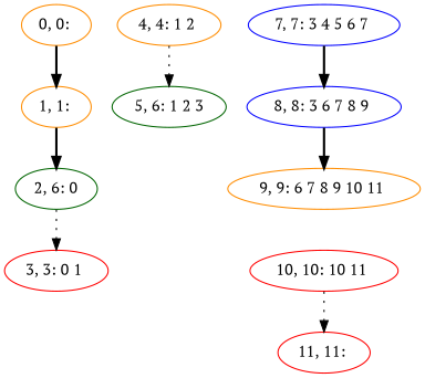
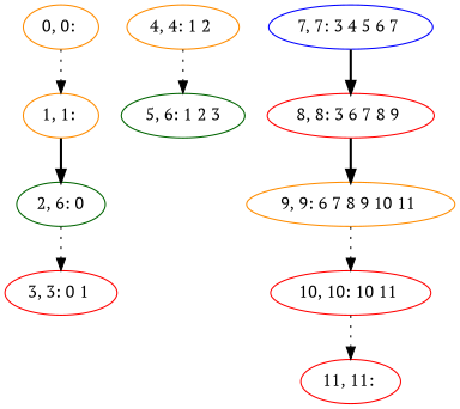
  digraph {
    fontname="PT Serif"
    node [color=darkorange fontname="PT Serif"]
    edge [fontname="PT Serif" style=dotted]
    n1 [label="0, 0: "]
    n2 [label="1, 1: "]
    n3 [color=darkgreen label="2, 6: 0"]
    n4 [color=red label="3, 3: 0 1 "]
    n5 [label="4, 4: 1 2 "]
    n6 [color=darkgreen label="5, 6: 1 2 3"]
    n7 [color=blue label="7, 7: 3 4 5 6 7 "]
-   n8 [color=blue label="8, 8: 3 6 7 8 9 "]
+   n8 [color=red label="8, 8: 3 6 7 8 9 "]
    n9 [label="9, 9: 6 7 8 9 10 11 "]
    n10 [color=red label="10, 10: 10 11 "]
    n11 [color=red label="11, 11: "]
-   n1 -> n2 [style=bold]
+   n1 -> n2
    n2 -> n3 [style=bold]
    n3 -> n4
    n5 -> n6
    n7 -> n8 [style=bold]
    n8 -> n9 [style=bold]
+   n9 -> n10
    n10 -> n11
  }
